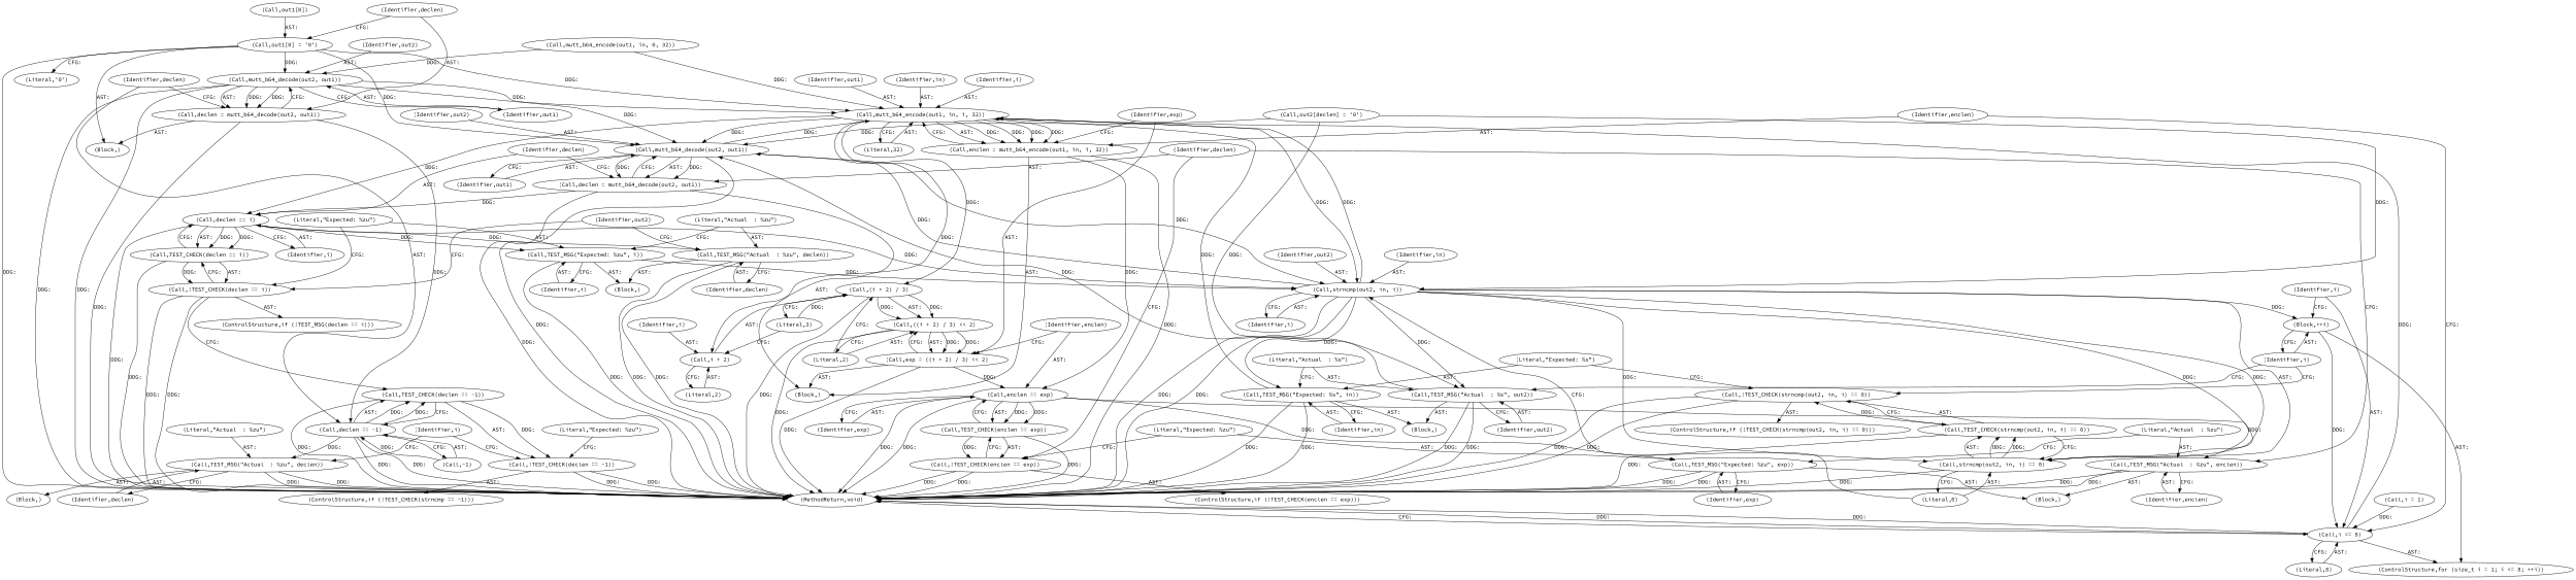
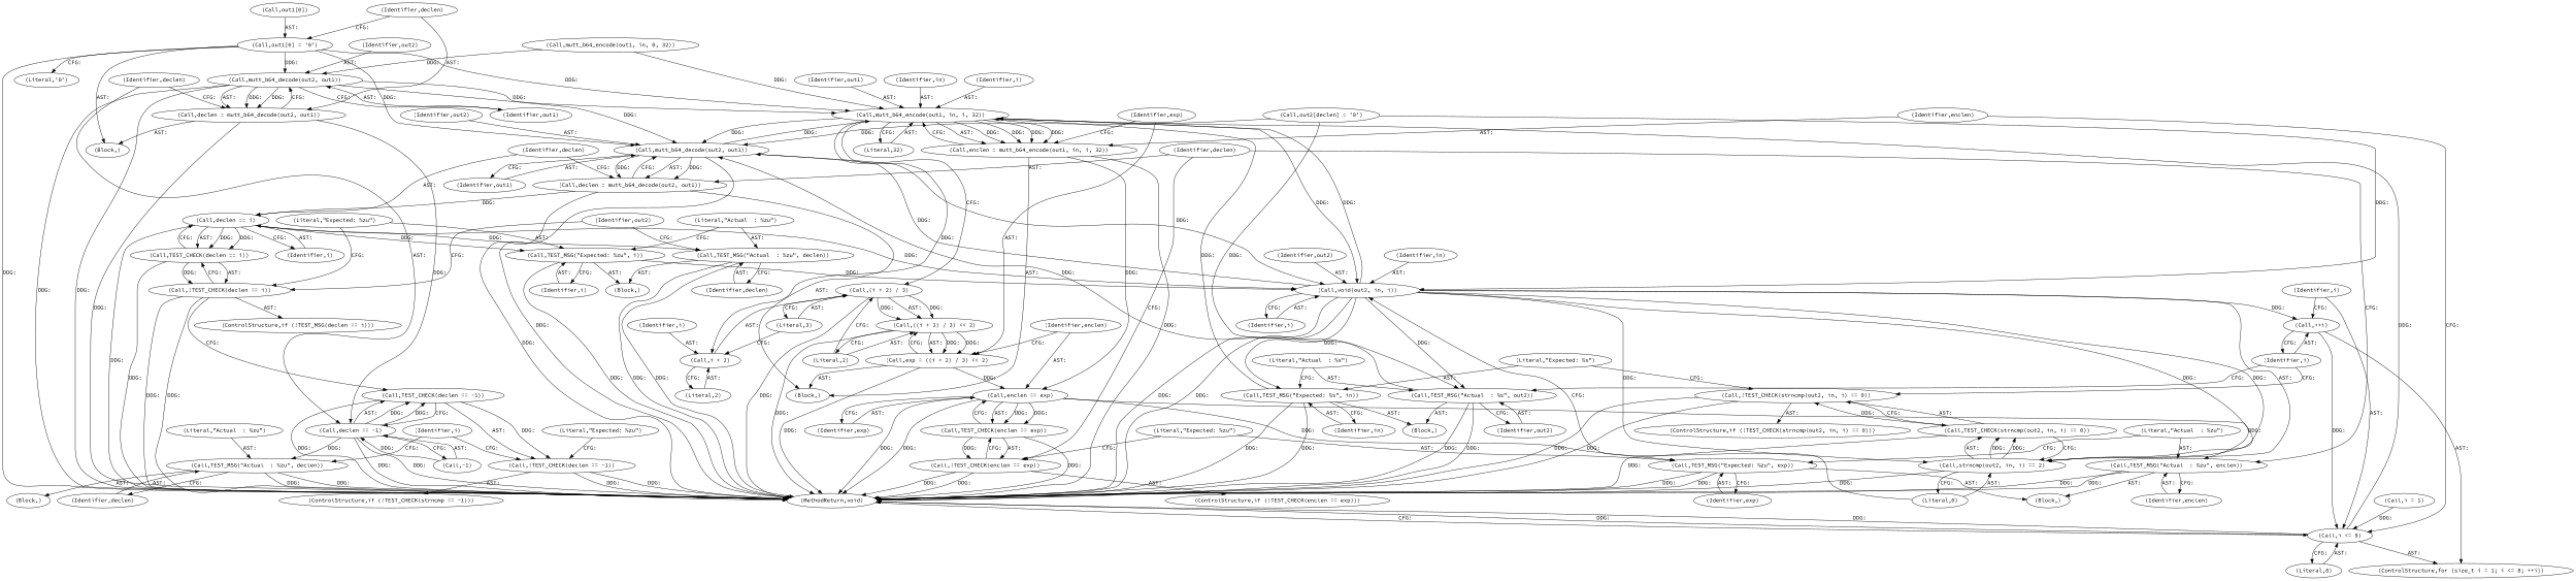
  digraph {
    fontname="Source Code Pro"
    node [fontname="Source Code Pro"]
    edge [fontname="Source Code Pro"]
    n1 [label="(Call,out1[0] = '\0')"]
    n2 [label="(Call,mutt_b64_decode(out2, out1))"]
    n3 [label="(Call,mutt_b64_encode(out1, in, i, 32))"]
    n4 [label="(Call,mutt_b64_decode(out2, out1))"]
    n5 [label="(Block,)"]
    n6 [label="(Literal,'\0')"]
    n7 [label="(MethodReturn,void)"]
    n8 [label="(Call,declen = mutt_b64_decode(out2, out1))"]
    n9 [label="(Identifier,out1)"]
    n10 [label="(Call,enclen = mutt_b64_encode(out1, in, i, 32))"]
    n11 [label="(Call,(i + 2) / 3)"]
    n12 [label="(Call,i + 2)"]
    n13 [label="(Call,declen == i)"]
-   n14 [label="(Call,strncmp(out2, in, i))"]
+   n14 [label="(Call,void(out2, in, i))"]
    n15 [label="(Literal,32)"]
    n16 [label="(Call,declen = mutt_b64_decode(out2, out1))"]
    n17 [label="(Identifier,out1)"]
    n18 [label="(Call,i <= 8)"]
    n19 [label="(Call,declen == -1)"]
    n20 [label="(Call,TEST_CHECK(declen == -1))"]
    n21 [label="(Call,TEST_MSG(\"Actual  : %zu\", declen))"]
    n22 [label="(Call,-1)"]
    n23 [label="(Call,!TEST_CHECK(declen == -1))"]
    n24 [label="(Block,)"]
    n25 [label="(Identifier,declen)"]
    n26 [label="(ControlStructure,if (!TEST_CHECK(strncmp == -1)))"]
    n27 [label="(Call,enclen == exp)"]
    n28 [label="(Block,)"]
    n29 [label="(Call,((i + 2) / 3) << 2)"]
    n30 [label="(Literal,3)"]
    n31 [label="(Literal,2)"]
    n32 [label="(Call,TEST_CHECK(declen == i))"]
    n33 [label="(Call,TEST_MSG(\"Expected: %zu\", i))"]
    n34 [label="(Call,TEST_MSG(\"Actual  : %zu\", declen))"]
    n35 [label="(Identifier,i)"]
-   n36 [label="(Block,++i)"]
-   n37 [label="(Call,strncmp(out2, in, i) == 0)"]
+   n36 [label="(Call,++i)"]
+   n37 [label="(Call,strncmp(out2, in, i) == 2)"]
    n38 [label="(Call,TEST_MSG(\"Expected: %s\", in))"]
    n39 [label="(Call,TEST_MSG(\"Actual  : %s\", out2))"]
    n40 [label="(Identifier,i)"]
    n41 [label="(Call,TEST_CHECK(enclen == exp))"]
    n42 [label="(Call,TEST_MSG(\"Expected: %zu\", exp))"]
    n43 [label="(Call,TEST_MSG(\"Actual  : %zu\", enclen))"]
    n44 [label="(Identifier,exp)"]
    n45 [label="(Call,!TEST_CHECK(enclen == exp))"]
    n46 [label="(Identifier,exp)"]
    n47 [label="(Block,)"]
    n48 [label="(Identifier,enclen)"]
    n49 [label="(ControlStructure,if (!TEST_CHECK(enclen == exp)))"]
    n50 [label="(Call,exp = ((i + 2) / 3) << 2)"]
    n51 [label="(Literal,2)"]
    n52 [label="(Call,!TEST_CHECK(declen == i))"]
    n53 [label="(Block,)"]
    n54 [label="(Identifier,i)"]
    n55 [label="(Identifier,declen)"]
    n56 [label="(ControlStructure,if (!TEST_MSG(declen == i)))"]
    n57 [label="(Identifier,i)"]
    n58 [label="(ControlStructure,for (size_t i = 1; i <= 8; ++i))"]
    n59 [label="(Call,TEST_CHECK(strncmp(out2, in, i) == 0))"]
    n60 [label="(Literal,0)"]
    n61 [label="(Identifier,in)"]
    n62 [label="(Block,)"]
    n63 [label="(Identifier,out2)"]
    n64 [label="(Literal,8)"]
    n65 [label="(Call,!TEST_CHECK(strncmp(out2, in, i) == 0))"]
    n66 [label="(ControlStructure,if (!TEST_CHECK(strncmp(out2, in, i) == 0)))"]
    n67 [label="(Identifier,out2)"]
    n68 [label="(Identifier,i)"]
    n69 [label="(Identifier,declen)"]
    n70 [label="(Literal,\"Expected: %zu\")"]
    n71 [label="(Call,out1[0])"]
    n72 [label="(Identifier,i)"]
    n73 [label="(Identifier,exp)"]
    n74 [label="(Identifier,i)"]
    n75 [label="(Identifier,declen)"]
    n76 [label="(Call,mutt_b64_encode(out1, in, 0, 32))"]
    n77 [label="(Identifier,out1)"]
    n78 [label="(Identifier,enclen)"]
    n79 [label="(Identifier,declen)"]
    n80 [label="(Literal,\"Actual  : %zu\")"]
    n81 [label="(Identifier,i)"]
    n82 [label="(Literal,\"Actual  : %zu\")"]
    n83 [label="(Identifier,in)"]
    n84 [label="(Identifier,declen)"]
    n85 [label="(Identifier,out2)"]
    n86 [label="(Literal,\"Expected: %zu\")"]
    n87 [label="(Literal,\"Actual  : %zu\")"]
    n88 [label="(Call,i = 1)"]
    n89 [label="(Literal,\"Expected: %zu\")"]
    n90 [label="(Identifier,out2)"]
    n91 [label="(Literal,\"Expected: %s\")"]
    n92 [label="(Identifier,out2)"]
    n93 [label="(Call,out2[declen] = '\0')"]
    n94 [label="(Identifier,in)"]
    n95 [label="(Identifier,enclen)"]
    n96 [label="(Literal,\"Actual  : %s\")"]
    n1 -> n2 [label="DDG: "]
    n1 -> n3 [label="DDG: "]
    n1 -> n4 [label="DDG: "]
    n1 -> n5 [label="AST: "]
    n1 -> n6 [label="CFG: "]
    n1 -> n7 [label="DDG: "]
    n2 -> n3 [label="DDG: "]
    n2 -> n4 [label="DDG: "]
    n2 -> n7 [label="DDG: "]
    n2 -> n7 [label="DDG: "]
    n2 -> n8 [label="AST: "]
    n2 -> n8 [label="DDG: "]
    n2 -> n8 [label="DDG: "]
    n2 -> n9 [label="CFG: "]
    n3 -> n4 [label="DDG: "]
    n3 -> n10 [label="AST: "]
    n3 -> n10 [label="DDG: "]
    n3 -> n10 [label="DDG: "]
    n3 -> n10 [label="DDG: "]
    n3 -> n10 [label="DDG: "]
-   n3 -> n11 [label="DDG: "]
+   n3 -> n11 [label="CFG: "]
    n3 -> n12 [label="DDG: "]
-   n3 -> n13 [label="DDG: "]
    n3 -> n14 [label="DDG: "]
    n3 -> n15 [label="CFG: "]
    n4 -> n3 [label="DDG: "]
    n4 -> n7 [label="DDG: "]
    n4 -> n14 [label="DDG: "]
    n4 -> n16 [label="AST: "]
    n4 -> n16 [label="DDG: "]
    n4 -> n16 [label="DDG: "]
    n4 -> n17 [label="CFG: "]
    n7 -> n18 [label="CFG: "]
    n8 -> n2 [label="CFG: "]
    n8 -> n5 [label="AST: "]
    n8 -> n7 [label="DDG: "]
    n8 -> n19 [label="DDG: "]
    n9 -> n2 [label="AST: "]
    n10 -> n3 [label="CFG: "]
    n10 -> n7 [label="DDG: "]
    n10 -> n27 [label="DDG: "]
    n10 -> n28 [label="AST: "]
    n11 -> n7 [label="DDG: "]
    n11 -> n29 [label="AST: "]
    n11 -> n29 [label="DDG: "]
    n11 -> n29 [label="DDG: "]
    n11 -> n30 [label="CFG: "]
    n12 -> n11 [label="AST: "]
    n12 -> n31 [label="CFG: "]
    n13 -> n7 [label="DDG: "]
    n13 -> n14 [label="DDG: "]
    n13 -> n32 [label="AST: "]
    n13 -> n32 [label="DDG: "]
    n13 -> n32 [label="DDG: "]
    n13 -> n33 [label="DDG: "]
    n13 -> n34 [label="DDG: "]
    n13 -> n35 [label="CFG: "]
    n14 -> n3 [label="DDG: "]
    n14 -> n4 [label="DDG: "]
    n14 -> n7 [label="DDG: "]
    n14 -> n7 [label="DDG: "]
    n14 -> n36 [label="DDG: "]
    n14 -> n37 [label="AST: "]
    n14 -> n37 [label="DDG: "]
    n14 -> n37 [label="DDG: "]
    n14 -> n37 [label="DDG: "]
    n14 -> n38 [label="DDG: "]
    n14 -> n39 [label="DDG: "]
    n14 -> n40 [label="CFG: "]
    n15 -> n3 [label="AST: "]
    n16 -> n4 [label="CFG: "]
    n16 -> n7 [label="DDG: "]
    n16 -> n13 [label="DDG: "]
    n16 -> n28 [label="AST: "]
    n17 -> n4 [label="AST: "]
    n18 -> n3 [label="DDG: "]
    n18 -> n7 [label="DDG: "]
    n18 -> n7 [label="DDG: "]
    n18 -> n58 [label="AST: "]
    n18 -> n64 [label="CFG: "]
    n19 -> n7 [label="DDG: "]
    n19 -> n7 [label="DDG: "]
    n19 -> n20 [label="AST: "]
    n19 -> n20 [label="DDG: "]
    n19 -> n20 [label="DDG: "]
    n19 -> n21 [label="DDG: "]
    n19 -> n22 [label="CFG: "]
    n20 -> n7 [label="DDG: "]
    n20 -> n19 [label="CFG: "]
    n20 -> n23 [label="AST: "]
    n20 -> n23 [label="DDG: "]
    n21 -> n7 [label="DDG: "]
    n21 -> n7 [label="DDG: "]
    n21 -> n24 [label="AST: "]
    n21 -> n25 [label="CFG: "]
    n22 -> n19 [label="AST: "]
    n22 -> n19 [label="DDG: "]
    n23 -> n7 [label="DDG: "]
    n23 -> n7 [label="DDG: "]
    n23 -> n26 [label="AST: "]
    n25 -> n21 [label="AST: "]
    n27 -> n7 [label="DDG: "]
    n27 -> n7 [label="DDG: "]
    n27 -> n41 [label="AST: "]
    n27 -> n41 [label="DDG: "]
    n27 -> n41 [label="DDG: "]
    n27 -> n42 [label="DDG: "]
    n27 -> n43 [label="DDG: "]
    n27 -> n44 [label="CFG: "]
    n29 -> n7 [label="DDG: "]
    n29 -> n50 [label="AST: "]
    n29 -> n50 [label="DDG: "]
    n29 -> n50 [label="DDG: "]
    n29 -> n51 [label="CFG: "]
-   n30 -> n11 [label="DDG: "]
+   n30 -> n11 [label="AST: "]
    n30 -> n12 [label="CFG: "]
    n31 -> n12 [label="AST: "]
    n32 -> n7 [label="DDG: "]
    n32 -> n13 [label="CFG: "]
    n32 -> n52 [label="AST: "]
    n32 -> n52 [label="DDG: "]
    n33 -> n7 [label="DDG: "]
    n33 -> n14 [label="DDG: "]
    n33 -> n53 [label="AST: "]
    n33 -> n54 [label="CFG: "]
    n34 -> n7 [label="DDG: "]
    n34 -> n7 [label="DDG: "]
    n34 -> n53 [label="AST: "]
    n34 -> n55 [label="CFG: "]
    n35 -> n13 [label="AST: "]
    n36 -> n18 [label="DDG: "]
    n36 -> n57 [label="CFG: "]
    n36 -> n58 [label="AST: "]
    n37 -> n7 [label="DDG: "]
    n37 -> n59 [label="AST: "]
    n37 -> n59 [label="DDG: "]
    n37 -> n59 [label="DDG: "]
    n37 -> n60 [label="CFG: "]
    n38 -> n3 [label="DDG: "]
    n38 -> n7 [label="DDG: "]
    n38 -> n7 [label="DDG: "]
    n38 -> n61 [label="CFG: "]
    n38 -> n62 [label="AST: "]
    n39 -> n4 [label="DDG: "]
    n39 -> n7 [label="DDG: "]
    n39 -> n7 [label="DDG: "]
    n39 -> n62 [label="AST: "]
    n39 -> n63 [label="CFG: "]
    n40 -> n14 [label="AST: "]
    n41 -> n7 [label="DDG: "]
    n41 -> n27 [label="CFG: "]
    n41 -> n45 [label="AST: "]
    n41 -> n45 [label="DDG: "]
    n42 -> n7 [label="DDG: "]
    n42 -> n7 [label="DDG: "]
    n42 -> n46 [label="CFG: "]
    n42 -> n47 [label="AST: "]
    n43 -> n7 [label="DDG: "]
    n43 -> n7 [label="DDG: "]
    n43 -> n47 [label="AST: "]
    n43 -> n48 [label="CFG: "]
    n44 -> n27 [label="AST: "]
    n45 -> n7 [label="DDG: "]
    n45 -> n7 [label="DDG: "]
    n45 -> n41 [label="CFG: "]
    n45 -> n49 [label="AST: "]
    n46 -> n42 [label="AST: "]
    n48 -> n43 [label="AST: "]
    n50 -> n7 [label="DDG: "]
    n50 -> n27 [label="DDG: "]
    n50 -> n28 [label="AST: "]
    n50 -> n29 [label="CFG: "]
    n51 -> n11 [label="CFG: "]
    n51 -> n29 [label="AST: "]
    n52 -> n7 [label="DDG: "]
    n52 -> n7 [label="DDG: "]
    n52 -> n20 [label="CFG: "]
    n52 -> n32 [label="CFG: "]
    n52 -> n56 [label="AST: "]
    n54 -> n33 [label="AST: "]
    n55 -> n34 [label="AST: "]
    n57 -> n36 [label="AST: "]
    n57 -> n39 [label="CFG: "]
    n57 -> n65 [label="CFG: "]
    n59 -> n7 [label="DDG: "]
    n59 -> n37 [label="CFG: "]
    n59 -> n65 [label="AST: "]
    n59 -> n65 [label="DDG: "]
    n60 -> n14 [label="CFG: "]
    n60 -> n37 [label="AST: "]
    n61 -> n38 [label="AST: "]
    n63 -> n39 [label="AST: "]
    n64 -> n18 [label="AST: "]
    n65 -> n7 [label="DDG: "]
    n65 -> n7 [label="DDG: "]
    n65 -> n59 [label="CFG: "]
    n65 -> n66 [label="AST: "]
    n67 -> n4 [label="AST: "]
    n68 -> n12 [label="AST: "]
    n69 -> n16 [label="AST: "]
    n69 -> n43 [label="CFG: "]
    n69 -> n45 [label="CFG: "]
    n70 -> n33 [label="AST: "]
    n70 -> n52 [label="CFG: "]
    n71 -> n1 [label="AST: "]
    n72 -> n3 [label="AST: "]
    n73 -> n10 [label="CFG: "]
    n73 -> n50 [label="AST: "]
    n74 -> n18 [label="AST: "]
    n74 -> n36 [label="CFG: "]
    n75 -> n13 [label="AST: "]
    n75 -> n16 [label="CFG: "]
    n76 -> n2 [label="DDG: "]
    n76 -> n3 [label="DDG: "]
    n77 -> n3 [label="AST: "]
    n78 -> n27 [label="AST: "]
    n78 -> n50 [label="CFG: "]
    n79 -> n1 [label="CFG: "]
    n79 -> n8 [label="AST: "]
    n80 -> n42 [label="CFG: "]
    n80 -> n43 [label="AST: "]
    n81 -> n21 [label="CFG: "]
    n81 -> n23 [label="CFG: "]
    n82 -> n21 [label="AST: "]
    n83 -> n14 [label="AST: "]
    n84 -> n8 [label="CFG: "]
    n84 -> n19 [label="AST: "]
    n85 -> n14 [label="AST: "]
    n86 -> n23 [label="CFG: "]
    n87 -> n33 [label="CFG: "]
    n87 -> n34 [label="AST: "]
    n88 -> n18 [label="DDG: "]
    n89 -> n42 [label="AST: "]
    n89 -> n45 [label="CFG: "]
    n90 -> n2 [label="AST: "]
    n91 -> n38 [label="AST: "]
    n91 -> n65 [label="CFG: "]
    n92 -> n34 [label="CFG: "]
    n92 -> n52 [label="CFG: "]
    n93 -> n4 [label="DDG: "]
    n93 -> n14 [label="DDG: "]
    n93 -> n39 [label="DDG: "]
    n94 -> n3 [label="AST: "]
    n95 -> n10 [label="AST: "]
    n95 -> n18 [label="CFG: "]
    n96 -> n38 [label="CFG: "]
    n96 -> n39 [label="AST: "]
  }
